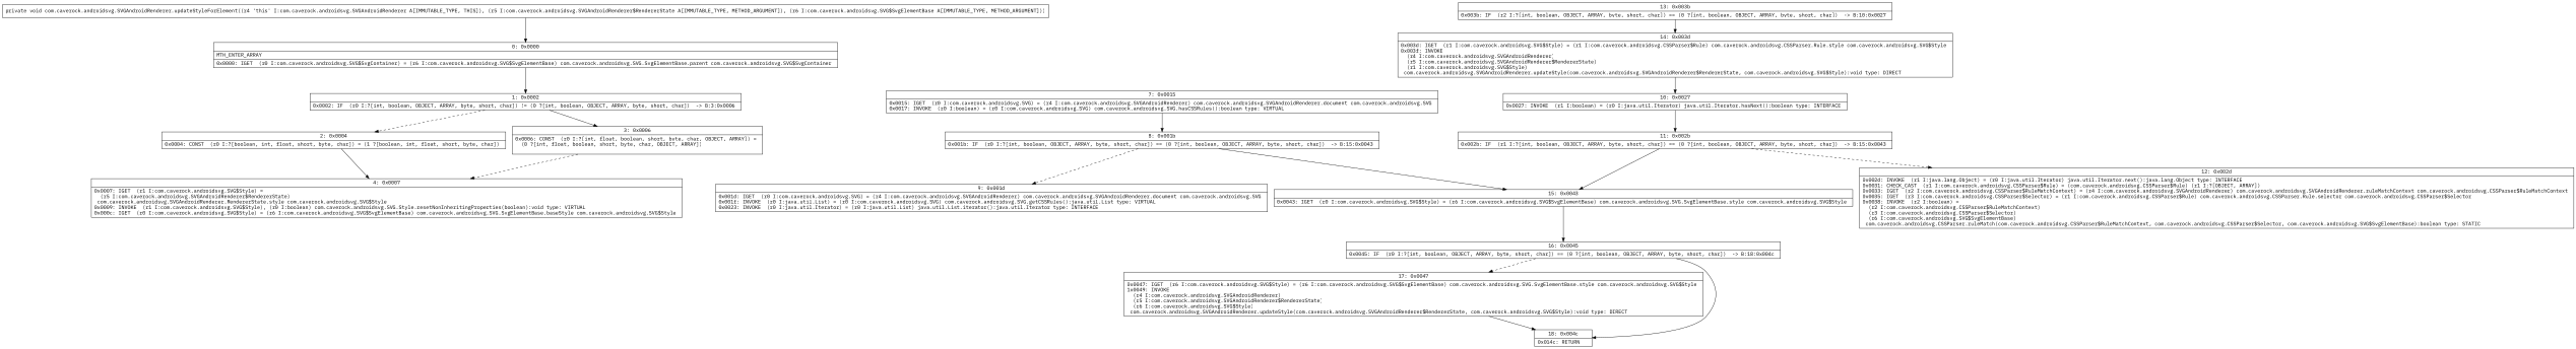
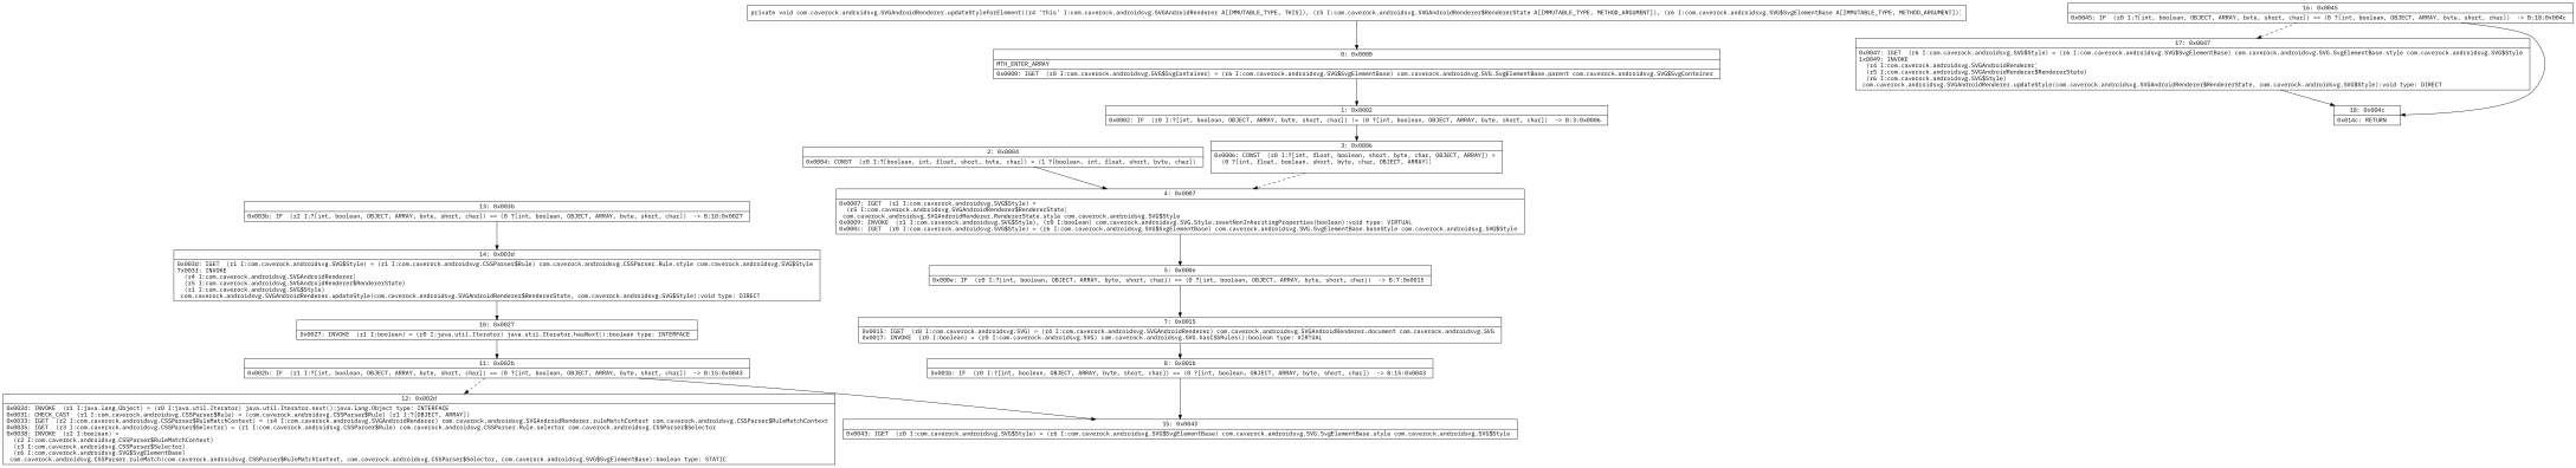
  digraph {
    fontname="IBM Plex Mono"
    node [fontname="IBM Plex Mono" shape=record]
    edge [fontname="IBM Plex Mono"]
    n1 [label="{0\:\ 0x0000|MTH_ENTER_ARRAY\l|0x0000: IGET  (r0 I:com.caverock.androidsvg.SVG$SvgContainer) = (r6 I:com.caverock.androidsvg.SVG$SvgElementBase) com.caverock.androidsvg.SVG.SvgElementBase.parent com.caverock.androidsvg.SVG$SvgContainer \l}"]
    n2 [label="{1\:\ 0x0002|0x0002: IF  (r0 I:?[int, boolean, OBJECT, ARRAY, byte, short, char]) != (0 ?[int, boolean, OBJECT, ARRAY, byte, short, char])  \-\> B:3:0x0006 \l}"]
    n3 [label="{2\:\ 0x0004|0x0004: CONST  (r0 I:?[boolean, int, float, short, byte, char]) = (1 ?[boolean, int, float, short, byte, char]) \l}"]
    n4 [label="{3\:\ 0x0006|0x0006: CONST  (r0 I:?[int, float, boolean, short, byte, char, OBJECT, ARRAY]) = \l  (0 ?[int, float, boolean, short, byte, char, OBJECT, ARRAY])\l \l}"]
    n5 [label="{4\:\ 0x0007|0x0007: IGET  (r1 I:com.caverock.androidsvg.SVG$Style) = \l  (r5 I:com.caverock.androidsvg.SVGAndroidRenderer$RendererState)\l com.caverock.androidsvg.SVGAndroidRenderer.RendererState.style com.caverock.androidsvg.SVG$Style \l0x0009: INVOKE  (r1 I:com.caverock.androidsvg.SVG$Style), (r0 I:boolean) com.caverock.androidsvg.SVG.Style.resetNonInheritingProperties(boolean):void type: VIRTUAL \l0x000c: IGET  (r0 I:com.caverock.androidsvg.SVG$Style) = (r6 I:com.caverock.androidsvg.SVG$SvgElementBase) com.caverock.androidsvg.SVG.SvgElementBase.baseStyle com.caverock.androidsvg.SVG$Style \l}"]
+   n6 [label="{5\:\ 0x000e|0x000e: IF  (r0 I:?[int, boolean, OBJECT, ARRAY, byte, short, char]) == (0 ?[int, boolean, OBJECT, ARRAY, byte, short, char])  \-\> B:7:0x0015 \l}"]
    n7 [label="{7\:\ 0x0015|0x0015: IGET  (r0 I:com.caverock.androidsvg.SVG) = (r4 I:com.caverock.androidsvg.SVGAndroidRenderer) com.caverock.androidsvg.SVGAndroidRenderer.document com.caverock.androidsvg.SVG \l0x0017: INVOKE  (r0 I:boolean) = (r0 I:com.caverock.androidsvg.SVG) com.caverock.androidsvg.SVG.hasCSSRules():boolean type: VIRTUAL \l}"]
    n8 [label="{8\:\ 0x001b|0x001b: IF  (r0 I:?[int, boolean, OBJECT, ARRAY, byte, short, char]) == (0 ?[int, boolean, OBJECT, ARRAY, byte, short, char])  \-\> B:15:0x0043 \l}"]
-   n9 [label="{9\:\ 0x001d|0x001d: IGET  (r0 I:com.caverock.androidsvg.SVG) = (r4 I:com.caverock.androidsvg.SVGAndroidRenderer) com.caverock.androidsvg.SVGAndroidRenderer.document com.caverock.androidsvg.SVG \l0x001f: INVOKE  (r0 I:java.util.List) = (r0 I:com.caverock.androidsvg.SVG) com.caverock.androidsvg.SVG.getCSSRules():java.util.List type: VIRTUAL \l0x0023: INVOKE  (r0 I:java.util.Iterator) = (r0 I:java.util.List) java.util.List.iterator():java.util.Iterator type: INTERFACE \l}"]
    n10 [label="{15\:\ 0x0043|0x0043: IGET  (r0 I:com.caverock.androidsvg.SVG$Style) = (r6 I:com.caverock.androidsvg.SVG$SvgElementBase) com.caverock.androidsvg.SVG.SvgElementBase.style com.caverock.androidsvg.SVG$Style \l}"]
    n11 [label="{16\:\ 0x0045|0x0045: IF  (r0 I:?[int, boolean, OBJECT, ARRAY, byte, short, char]) == (0 ?[int, boolean, OBJECT, ARRAY, byte, short, char])  \-\> B:18:0x004c \l}"]
    n12 [label="{10\:\ 0x0027|0x0027: INVOKE  (r1 I:boolean) = (r0 I:java.util.Iterator) java.util.Iterator.hasNext():boolean type: INTERFACE \l}"]
    n13 [label="{11\:\ 0x002b|0x002b: IF  (r1 I:?[int, boolean, OBJECT, ARRAY, byte, short, char]) == (0 ?[int, boolean, OBJECT, ARRAY, byte, short, char])  \-\> B:15:0x0043 \l}"]
    n14 [label="{12\:\ 0x002d|0x002d: INVOKE  (r1 I:java.lang.Object) = (r0 I:java.util.Iterator) java.util.Iterator.next():java.lang.Object type: INTERFACE \l0x0031: CHECK_CAST  (r1 I:com.caverock.androidsvg.CSSParser$Rule) = (com.caverock.androidsvg.CSSParser$Rule) (r1 I:?[OBJECT, ARRAY]) \l0x0033: IGET  (r2 I:com.caverock.androidsvg.CSSParser$RuleMatchContext) = (r4 I:com.caverock.androidsvg.SVGAndroidRenderer) com.caverock.androidsvg.SVGAndroidRenderer.ruleMatchContext com.caverock.androidsvg.CSSParser$RuleMatchContext \l0x0035: IGET  (r3 I:com.caverock.androidsvg.CSSParser$Selector) = (r1 I:com.caverock.androidsvg.CSSParser$Rule) com.caverock.androidsvg.CSSParser.Rule.selector com.caverock.androidsvg.CSSParser$Selector \l0x0038: INVOKE  (r2 I:boolean) = \l  (r2 I:com.caverock.androidsvg.CSSParser$RuleMatchContext)\l  (r3 I:com.caverock.androidsvg.CSSParser$Selector)\l  (r6 I:com.caverock.androidsvg.SVG$SvgElementBase)\l com.caverock.androidsvg.CSSParser.ruleMatch(com.caverock.androidsvg.CSSParser$RuleMatchContext, com.caverock.androidsvg.CSSParser$Selector, com.caverock.androidsvg.SVG$SvgElementBase):boolean type: STATIC \l}"]
    n15 [label="{13\:\ 0x003b|0x003b: IF  (r2 I:?[int, boolean, OBJECT, ARRAY, byte, short, char]) == (0 ?[int, boolean, OBJECT, ARRAY, byte, short, char])  \-\> B:10:0x0027 \l}"]
-   n16 [label="{14\:\ 0x003d|0x003d: IGET  (r1 I:com.caverock.androidsvg.SVG$Style) = (r1 I:com.caverock.androidsvg.CSSParser$Rule) com.caverock.androidsvg.CSSParser.Rule.style com.caverock.androidsvg.SVG$Style \l0x003f: INVOKE  \l  (r4 I:com.caverock.androidsvg.SVGAndroidRenderer)\l  (r5 I:com.caverock.androidsvg.SVGAndroidRenderer$RendererState)\l  (r1 I:com.caverock.androidsvg.SVG$Style)\l com.caverock.androidsvg.SVGAndroidRenderer.updateStyle(com.caverock.androidsvg.SVGAndroidRenderer$RendererState, com.caverock.androidsvg.SVG$Style):void type: DIRECT \l}"]
+   n16 [label="{14\:\ 0x003d|0x003d: IGET  (r1 I:com.caverock.androidsvg.SVG$Style) = (r1 I:com.caverock.androidsvg.CSSParser$Rule) com.caverock.androidsvg.CSSParser.Rule.style com.caverock.androidsvg.SVG$Style \l7x003f: INVOKE  \l  (r4 I:com.caverock.androidsvg.SVGAndroidRenderer)\l  (r5 I:com.caverock.androidsvg.SVGAndroidRenderer$RendererState)\l  (r1 I:com.caverock.androidsvg.SVG$Style)\l com.caverock.androidsvg.SVGAndroidRenderer.updateStyle(com.caverock.androidsvg.SVGAndroidRenderer$RendererState, com.caverock.androidsvg.SVG$Style):void type: DIRECT \l}"]
    n17 [label="{17\:\ 0x0047|0x0047: IGET  (r6 I:com.caverock.androidsvg.SVG$Style) = (r6 I:com.caverock.androidsvg.SVG$SvgElementBase) com.caverock.androidsvg.SVG.SvgElementBase.style com.caverock.androidsvg.SVG$Style \l1x0049: INVOKE  \l  (r4 I:com.caverock.androidsvg.SVGAndroidRenderer)\l  (r5 I:com.caverock.androidsvg.SVGAndroidRenderer$RendererState)\l  (r6 I:com.caverock.androidsvg.SVG$Style)\l com.caverock.androidsvg.SVGAndroidRenderer.updateStyle(com.caverock.androidsvg.SVGAndroidRenderer$RendererState, com.caverock.androidsvg.SVG$Style):void type: DIRECT \l}"]
    n18 [label="{18\:\ 0x004c|0x014c: RETURN   \l}"]
    n19 [label="{private void com.caverock.androidsvg.SVGAndroidRenderer.updateStyleForElement((r4 'this' I:com.caverock.androidsvg.SVGAndroidRenderer A[IMMUTABLE_TYPE, THIS]), (r5 I:com.caverock.androidsvg.SVGAndroidRenderer$RendererState A[IMMUTABLE_TYPE, METHOD_ARGUMENT]), (r6 I:com.caverock.androidsvg.SVG$SvgElementBase A[IMMUTABLE_TYPE, METHOD_ARGUMENT])) }"]
    n1 -> n2
-   n2 -> n3 [style=dashed]
    n2 -> n4
    n3 -> n5
    n4 -> n5 [style=dashed]
+   n5 -> n6
+   n6 -> n7
    n7 -> n8
-   n8 -> n9 [style=dashed]
    n8 -> n10
-   n10 -> n11
    n11 -> n17 [style=dashed]
    n11 -> n18
    n12 -> n13
    n13 -> n10
    n13 -> n14 [style=dashed]
    n15 -> n16 [style=solid]
    n16 -> n12
    n17 -> n18
    n19 -> n1
  }
